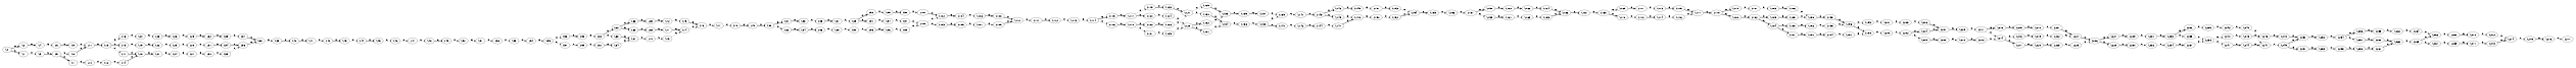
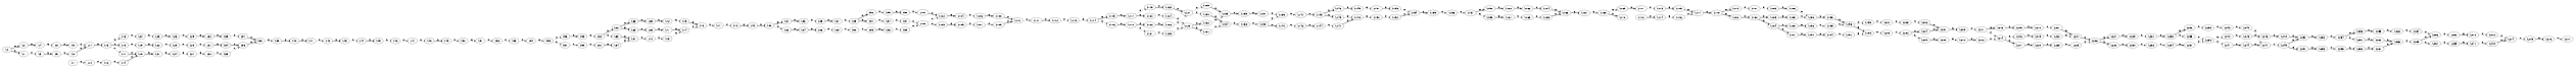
  strict digraph {
    rankdir=LR
    edge [arrowhead=tee style=dashed]
    S0
    S1
    S2
    S3
    S4
    S5
    S6
    S7
    S8
    S9
    S10
    S11
    S12
    S13
    S14
    S15
    S16
    S17
    S18
    S19
    S20
    S21
    S22
    S23
    S24
    S25
    S26
    S27
    S28
    S29
    S30
    S31
    S32
    S33
    S34
    S35
    S36
    S37
    S38
    S39
    S40
    S41
    S42
    S43
    S44
    S45
    S46
    S47
    S48
    S49
    S50
    S51
    S52
    S53
    S54
    S55
    S56
    S57
    S58
    S59
    S60
    S61
    S62
    S63
    S64
    S65
    S66
    S67
    S68
    S69
    S70
    S71
    S72
    S73
    S74
    S75
    S76
    S77
    S78
    S79
    S80
    S81
    S82
    S83
    S84
    S85
    S86
    S87
    S88
    S89
    S90
    S91
    S92
    S93
    S94
    S95
    S96
    S97
    S98
    S99
    S100
    S101
    S102
    S103
    S104
    S105
    S106
    S107
    S108
    S109
    S110
    S111
    S112
    S113
    S114
    S115
    S116
    S117
    S118
    S119
    S120
    S121
    S122
    S123
    S124
    S125
    S126
    S127
    S128
    S129
    S130
    S131
    S132
    S133
    S134
    S135
    S136
    S137
    S138
    S139
    S140
    S141
    S142
    S143
    S144
    S145
    S146
    S147
    S148
    S149
    S150
    S151
    S152
    S153
    S154
    S155
    S156
    S157
    S158
    S159
    S160
    S161
    S162
    S163
    S164
    S165
    S166
    S167
    S168
    S169
    S170
    S171
    S172
    S173
    S174
    S175
    S176
    S177
    S178
    S179
    S180
    S181
    S182
    S183
    S184
    S185
    S186
    S187
    S188
    S189
    S190
    S191
    S192
    S193
    S194
    S195
    S196
    S197
    S198
    S199
    S200
    S201
    S202
    S203
    S204
    S205
    S206
    S207
    S208
    S209
    S210
    S211
    S212
    S213
    S214
    S215
    S216
    S217
    S218
    S219
    S220
    S221
    S222
    S223
    S224
    S225
    S226
    S227
    S228
    S229
    S230
    S231
    S232
    S233
    S234
    S235
    S236
    S237
    S238
    S239
    S240
    S241
    S242
    S243
    S244
    S245
    S246
    S247
    S248
    S249
    S250
    S251
    S252
    S253
    S254
    S255
    S256
    S257
    S258
    S259
    S260
    S261
    S262
    S263
    S264
    S265
    S266
    S267
    S268
    S269
    S270
    S271
    S272
    S273
    S274
    S275
    S276
    S277
    S0 -> S1 [label=C style=bold]
    S0 -> S2 [arrowhead=normal label=T style=bold]
    S1 -> S3 [label=T]
    S2 -> S4 [arrowhead=normal label=T style=bold]
    S3 -> S5 [arrowhead=normal label=C style=bold]
    S4 -> S6 [label=G]
-   S5 -> S7 [arrowhead=normal label=T style=bold]
    S5 -> S8 [arrowhead=normal label=C]
    S6 -> S9 [arrowhead=normal label=C style=bold]
    S7 -> S10 [arrowhead=normal label=C]
    S8 -> S11 [arrowhead=normal label=C style=bold]
    S9 -> S11 [label=C]
    S10 -> S12 [arrowhead=normal label=T]
    S11 -> S13 [label=T style=bold]
    S12 -> S14 [arrowhead=normal label=T]
    S13 -> S15 [label=G style=bold]
    S13 -> S16 [arrowhead=normal label=C]
    S13 -> S17 [label=T]
    S14 -> S18 [label=T style=bold]
    S15 -> S19 [label=T]
    S16 -> S20 [label=T]
    S17 -> S18 [label=T style=bold]
    S18 -> S21 [arrowhead=normal label=G style=bold]
    S19 -> S22 [label=G style=bold]
    S20 -> S23 [label=G]
    S21 -> S24 [arrowhead=normal label=G]
    S22 -> S25 [label=A]
    S23 -> S26 [arrowhead=normal label=G style=bold]
    S24 -> S27 [label=G]
    S25 -> S28 [label=G]
    S26 -> S29 [arrowhead=normal label=A]
    S27 -> S30 [arrowhead=normal label=G]
    S28 -> S31 [label=G]
    S29 -> S32 [arrowhead=normal label=G style=bold]
    S30 -> S33 [arrowhead=normal label=A]
    S31 -> S34 [label=A style=bold]
    S32 -> S35 [arrowhead=normal label=A style=bold]
    S33 -> S36 [arrowhead=normal label=G]
    S34 -> S36 [arrowhead=normal label=G style=bold]
    S35 -> S37 [label=G]
    S36 -> S38 [label=A style=bold]
    S37 -> S38 [arrowhead=normal label=A style=bold]
    S38 -> S39 [arrowhead=normal label=G]
    S39 -> S40 [label=G style=bold]
    S40 -> S41 [label=T style=bold]
    S41 -> S42 [arrowhead=normal label=T]
    S42 -> S43 [label=T style=bold]
    S43 -> S44 [label=T]
    S44 -> S45 [label=A style=bold]
    S45 -> S46 [label=C]
    S46 -> S47 [arrowhead=normal label=C]
    S47 -> S48 [label=C]
    S48 -> S49 [label=C style=bold]
    S49 -> S50 [arrowhead=normal label=A]
    S50 -> S51 [arrowhead=normal label=G]
    S51 -> S52 [arrowhead=normal label=T]
    S52 -> S53 [label=A]
    S53 -> S54 [arrowhead=normal label=A]
    S54 -> S55 [arrowhead=normal label=G]
    S55 -> S56 [label=A]
    S55 -> S57 [label=C]
    S56 -> S58 [arrowhead=normal label=G style=bold]
    S57 -> S59 [arrowhead=normal label=G]
    S58 -> S60 [label=G]
    S59 -> S61 [label=G]
    S60 -> S62 [label=C style=bold]
    S60 -> S63 [label=A]
    S61 -> S64 [label=A style=bold]
    S62 -> S65 [label=G style=bold]
    S62 -> S66 [arrowhead=normal label=T style=bold]
    S63 -> S67 [label=G style=bold]
    S64 -> S67 [arrowhead=normal label=G]
    S65 -> S68 [label=T style=bold]
    S66 -> S69 [arrowhead=normal label=T style=bold]
    S67 -> S70 [arrowhead=normal label=T]
    S68 -> S71 [arrowhead=normal label=C style=bold]
    S69 -> S72 [arrowhead=normal label=C style=bold]
    S70 -> S73 [arrowhead=normal label=C]
    S71 -> S74 [arrowhead=normal label=G style=bold]
    S72 -> S75 [label=G]
    S73 -> S74 [arrowhead=normal label=G]
    S74 -> S76 [arrowhead=normal label=G]
    S75 -> S76 [arrowhead=normal label=G style=bold]
    S76 -> S77 [arrowhead=normal label=A]
    S77 -> S78 [label=A]
    S78 -> S79 [label=G style=bold]
    S79 -> S80 [label=A style=bold]
    S80 -> S81 [label=G style=bold]
    S80 -> S82 [arrowhead=normal label=A]
    S81 -> S83 [arrowhead=normal label=A style=bold]
    S82 -> S84 [arrowhead=normal label=A style=bold]
    S83 -> S85 [label=A]
    S84 -> S86 [label=A style=bold]
    S85 -> S87 [arrowhead=normal label=A style=bold]
    S86 -> S88 [label=A]
    S87 -> S89 [label=C]
    S88 -> S90 [arrowhead=normal label=T]
    S89 -> S91 [arrowhead=normal label=G style=bold]
    S89 -> S92 [arrowhead=normal label=A style=bold]
    S90 -> S93 [arrowhead=normal label=G]
    S91 -> S94 [arrowhead=normal label=A]
    S92 -> S95 [arrowhead=normal label=A]
    S93 -> S96 [arrowhead=normal label=A style=bold]
    S94 -> S97 [label=C]
    S95 -> S98 [label=C style=bold]
    S96 -> S99 [label=C]
    S97 -> S100 [label=T]
    S98 -> S101 [arrowhead=normal label=T]
    S99 -> S100 [arrowhead=normal label=T]
    S100 -> S102 [label=T]
    S100 -> S103 [arrowhead=normal label=C]
    S101 -> S102 [label=T style=bold]
    S102 -> S104 [arrowhead=normal label=G style=bold]
    S103 -> S105 [label=G style=bold]
    S104 -> S106 [label=A]
    S105 -> S107 [label=A]
    S106 -> S108 [arrowhead=normal label=G style=bold]
    S107 -> S109 [arrowhead=normal label=G]
    S108 -> S110 [label=T style=bold]
    S109 -> S110 [arrowhead=normal label=T style=bold]
    S110 -> S111 [arrowhead=normal label=C]
    S111 -> S112 [label=A style=bold]
    S112 -> S113 [label=A]
    S113 -> S114 [label=G]
    S114 -> S115 [label=G style=bold]
    S114 -> S116 [label=A]
    S115 -> S117 [arrowhead=normal label=C style=bold]
    S116 -> S118 [arrowhead=normal label=C style=bold]
    S117 -> S119 [label=T]
    S117 -> S120 [label=C style=bold]
    S118 -> S121 [arrowhead=normal label=C]
    S118 -> S122 [label=T style=bold]
    S119 -> S123 [label=A style=bold]
    S120 -> S124 [label=A]
    S121 -> S125 [label=A]
    S122 -> S126 [arrowhead=normal label=A style=bold]
    S123 -> S127 [arrowhead=normal label=T style=bold]
    S124 -> S128 [arrowhead=normal label=T]
    S125 -> S128 [arrowhead=normal label=T]
    S126 -> S127 [label=T]
    S127 -> S129 [label=A]
    S127 -> S130 [label=G]
    S128 -> S131 [label=G style=bold]
    S128 -> S132 [arrowhead=normal label=A style=bold]
    S129 -> S133 [arrowhead=normal label=A style=bold]
    S130 -> S134 [arrowhead=normal label=A style=bold]
    S131 -> S134 [arrowhead=normal label=A]
    S132 -> S133 [arrowhead=normal label=A]
    S133 -> S135 [arrowhead=normal label=C style=bold]
    S134 -> S136 [arrowhead=normal label=C]
    S135 -> S137 [arrowhead=normal label=C style=bold]
    S136 -> S138 [arrowhead=normal label=C]
    S137 -> S139 [label=C]
    S138 -> S139 [label=C]
    S138 -> S140 [label=A style=bold]
    S139 -> S141 [arrowhead=normal label=C]
    S140 -> S142 [label=C]
    S141 -> S143 [label=T style=bold]
    S142 -> S144 [label=T style=bold]
    S143 -> S145 [label=C style=bold]
    S143 -> S146 [label=T style=bold]
    S144 -> S147 [label=C]
    S145 -> S148 [label=G]
    S146 -> S149 [label=G style=bold]
    S147 -> S148 [arrowhead=normal label=G style=bold]
    S148 -> S150 [label=G]
    S149 -> S151 [label=G]
    S150 -> S152 [label=T]
    S151 -> S153 [label=T style=bold]
    S152 -> S154 [label=A style=bold]
    S153 -> S154 [label=A]
    S154 -> S155 [arrowhead=normal label=G style=bold]
    S155 -> S156 [arrowhead=normal label=A]
    S156 -> S157 [arrowhead=normal label=T]
    S157 -> S158 [arrowhead=normal label=A style=bold]
    S157 -> S159 [label=G]
    S158 -> S160 [arrowhead=normal label=G style=bold]
    S159 -> S161 [arrowhead=normal label=G style=bold]
    S160 -> S162 [arrowhead=normal label=A style=bold]
    S161 -> S163 [label=A]
    S162 -> S164 [label=C style=bold]
    S163 -> S165 [label=C]
    S164 -> S166 [label=C style=bold]
    S165 -> S166 [label=C style=bold]
    S166 -> S167 [label=G style=bold]
    S167 -> S168 [arrowhead=normal label=G]
    S168 -> S169 [arrowhead=normal label=G]
    S168 -> S170 [arrowhead=normal label=A style=bold]
    S169 -> S171 [arrowhead=normal label=T style=bold]
-   S170 -> S172 [label=T]
    S171 -> S173 [label=T]
    S172 -> S174 [label=T style=bold]
    S173 -> S175 [label=G style=bold]
    S174 -> S176 [label=G]
    S175 -> S177 [label=T style=bold]
    S176 -> S177 [arrowhead=normal label=T]
    S177 -> S178 [arrowhead=normal label=C style=bold]
    S178 -> S179 [label=A style=bold]
    S178 -> S180 [arrowhead=normal label=G style=bold]
    S179 -> S181 [label=T]
    S180 -> S182 [label=T style=bold]
    S181 -> S183 [label=T]
    S182 -> S184 [label=C style=bold]
    S182 -> S185 [arrowhead=normal label=T style=bold]
    S183 -> S186 [arrowhead=normal label=G style=bold]
    S184 -> S187 [label=C style=bold]
    S184 -> S188 [label=G style=bold]
    S185 -> S189 [label=G style=bold]
    S186 -> S190 [label=T]
    S187 -> S191 [arrowhead=normal label=T style=bold]
    S188 -> S192 [label=T style=bold]
    S189 -> S190 [arrowhead=normal label=T]
    S190 -> S193 [label=C style=bold]
    S191 -> S194 [label=C style=bold]
    S192 -> S195 [arrowhead=normal label=C]
    S193 -> S196 [arrowhead=normal label=C style=bold]
    S194 -> S197 [label=C]
    S195 -> S196 [arrowhead=normal label=C]
    S196 -> S198 [label=G style=bold]
    S196 -> S199 [label=A]
    S197 -> S198 [label=G]
    S198 -> S200 [label=T]
    S199 -> S201 [label=T]
    S200 -> S202 [label=C]
    S201 -> S203 [label=C]
    S202 -> S204 [arrowhead=normal label=T style=bold]
    S202 -> S205 [arrowhead=normal label=C]
    S203 -> S206 [label=T]
    S204 -> S207 [arrowhead=normal label=A style=bold]
    S205 -> S208 [arrowhead=normal label=A style=bold]
    S206 -> S207 [arrowhead=normal label=A style=bold]
    S207 -> S209 [label=G style=bold]
    S208 -> S210 [arrowhead=normal label=G]
    S209 -> S211 [label=T]
    S210 -> S212 [arrowhead=normal label=T style=bold]
    S211 -> S213 [arrowhead=normal label=G style=bold]
    S211 -> S214 [arrowhead=normal label=A]
    S212 -> S214 [label=A]
    S213 -> S215 [label=C style=bold]
    S214 -> S216 [label=C]
    S214 -> S217 [arrowhead=normal label=T style=bold]
    S215 -> S218 [arrowhead=normal label=T style=bold]
    S216 -> S219 [label=T style=bold]
    S217 -> S220 [arrowhead=normal label=T style=bold]
    S218 -> S221 [label=C]
    S219 -> S222 [label=C]
    S220 -> S223 [label=C style=bold]
    S221 -> S224 [arrowhead=normal label=G style=bold]
    S222 -> S224 [label=G]
    S223 -> S225 [arrowhead=normal label=G]
    S224 -> S226 [label=T style=bold]
    S225 -> S226 [label=T]
    S226 -> S227 [label=G style=bold]
    S226 -> S228 [label=C style=bold]
    S227 -> S229 [arrowhead=normal label=A style=bold]
    S228 -> S230 [label=T style=bold]
    S229 -> S231 [label=C]
    S230 -> S232 [arrowhead=normal label=C]
    S231 -> S233 [arrowhead=normal label=G style=bold]
    S232 -> S234 [arrowhead=normal label=G]
    S233 -> S235 [arrowhead=normal label=T]
    S233 -> S236 [arrowhead=normal label=G style=bold]
    S234 -> S237 [arrowhead=normal label=T style=bold]
    S235 -> S238 [label=T]
    S236 -> S239 [label=T]
    S237 -> S238 [label=T]
    S238 -> S240 [label=G]
    S238 -> S241 [label=T]
    S239 -> S242 [arrowhead=normal label=T]
    S240 -> S243 [arrowhead=normal label=C]
    S241 -> S244 [arrowhead=normal label=C style=bold]
    S242 -> S245 [arrowhead=normal label=C]
    S243 -> S246 [label=T style=bold]
    S244 -> S247 [arrowhead=normal label=T style=bold]
    S245 -> S247 [arrowhead=normal label=T]
    S246 -> S248 [arrowhead=normal label=C style=bold]
    S247 -> S249 [label=C]
    S248 -> S250 [arrowhead=normal label=A style=bold]
    S249 -> S250 [arrowhead=normal label=A style=bold]
    S249 -> S251 [label=G style=bold]
    S250 -> S252 [arrowhead=normal label=A style=bold]
    S251 -> S253 [arrowhead=normal label=G style=bold]
    S252 -> S254 [arrowhead=normal label=A]
    S253 -> S255 [arrowhead=normal label=A]
    S254 -> S256 [arrowhead=normal label=T style=bold]
    S254 -> S257 [arrowhead=normal label=C]
    S255 -> S258 [label=C style=bold]
    S256 -> S259 [arrowhead=normal label=T style=bold]
    S257 -> S260 [arrowhead=normal label=T style=bold]
    S258 -> S261 [label=T style=bold]
    S259 -> S262 [arrowhead=normal label=C]
    S260 -> S263 [arrowhead=normal label=C style=bold]
    S261 -> S263 [arrowhead=normal label=C style=bold]
    S262 -> S264 [label=C]
    S263 -> S265 [label=C]
    S264 -> S266 [arrowhead=normal label=A]
    S265 -> S266 [label=A style=bold]
    S265 -> S267 [arrowhead=normal label=C]
    S266 -> S268 [label=C]
    S267 -> S269 [label=C]
    S268 -> S270 [label=G style=bold]
    S269 -> S271 [label=G style=bold]
    S270 -> S272 [label=G]
    S271 -> S273 [arrowhead=normal label=G]
    S272 -> S274 [label=T]
    S273 -> S274 [arrowhead=normal label=T style=bold]
    S274 -> S275 [label=G]
    S275 -> S276 [label=T style=bold]
    S276 -> S277 [arrowhead=normal label=A]
  }
